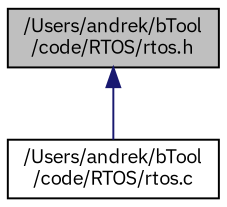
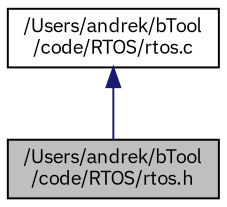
  digraph {
    fontname="IBM Plex Sans"
    node [color=black fontname="IBM Plex Sans" fontsize=10 shape=record style=filled]
    n1 [fillcolor=grey75 fontcolor=black height=0.2 label="/Users/andrek/bTool\l/code/RTOS/rtos.h" width=0.4]
    n2 [fillcolor=white height=0.2 label="/Users/andrek/bTool\l/code/RTOS/rtos.c" width=0.4]
-   n1 -> n2 [color=midnightblue dir=back fontname="IBM Plex Sans" fontsize=10 labelfontname=Helvetica labelfontsize=10 style=solid]
+   n2 -> n1 [color=midnightblue dir=back fontname="IBM Plex Sans" fontsize=10 labelfontname=Helvetica labelfontsize=10 style=solid]
  }
